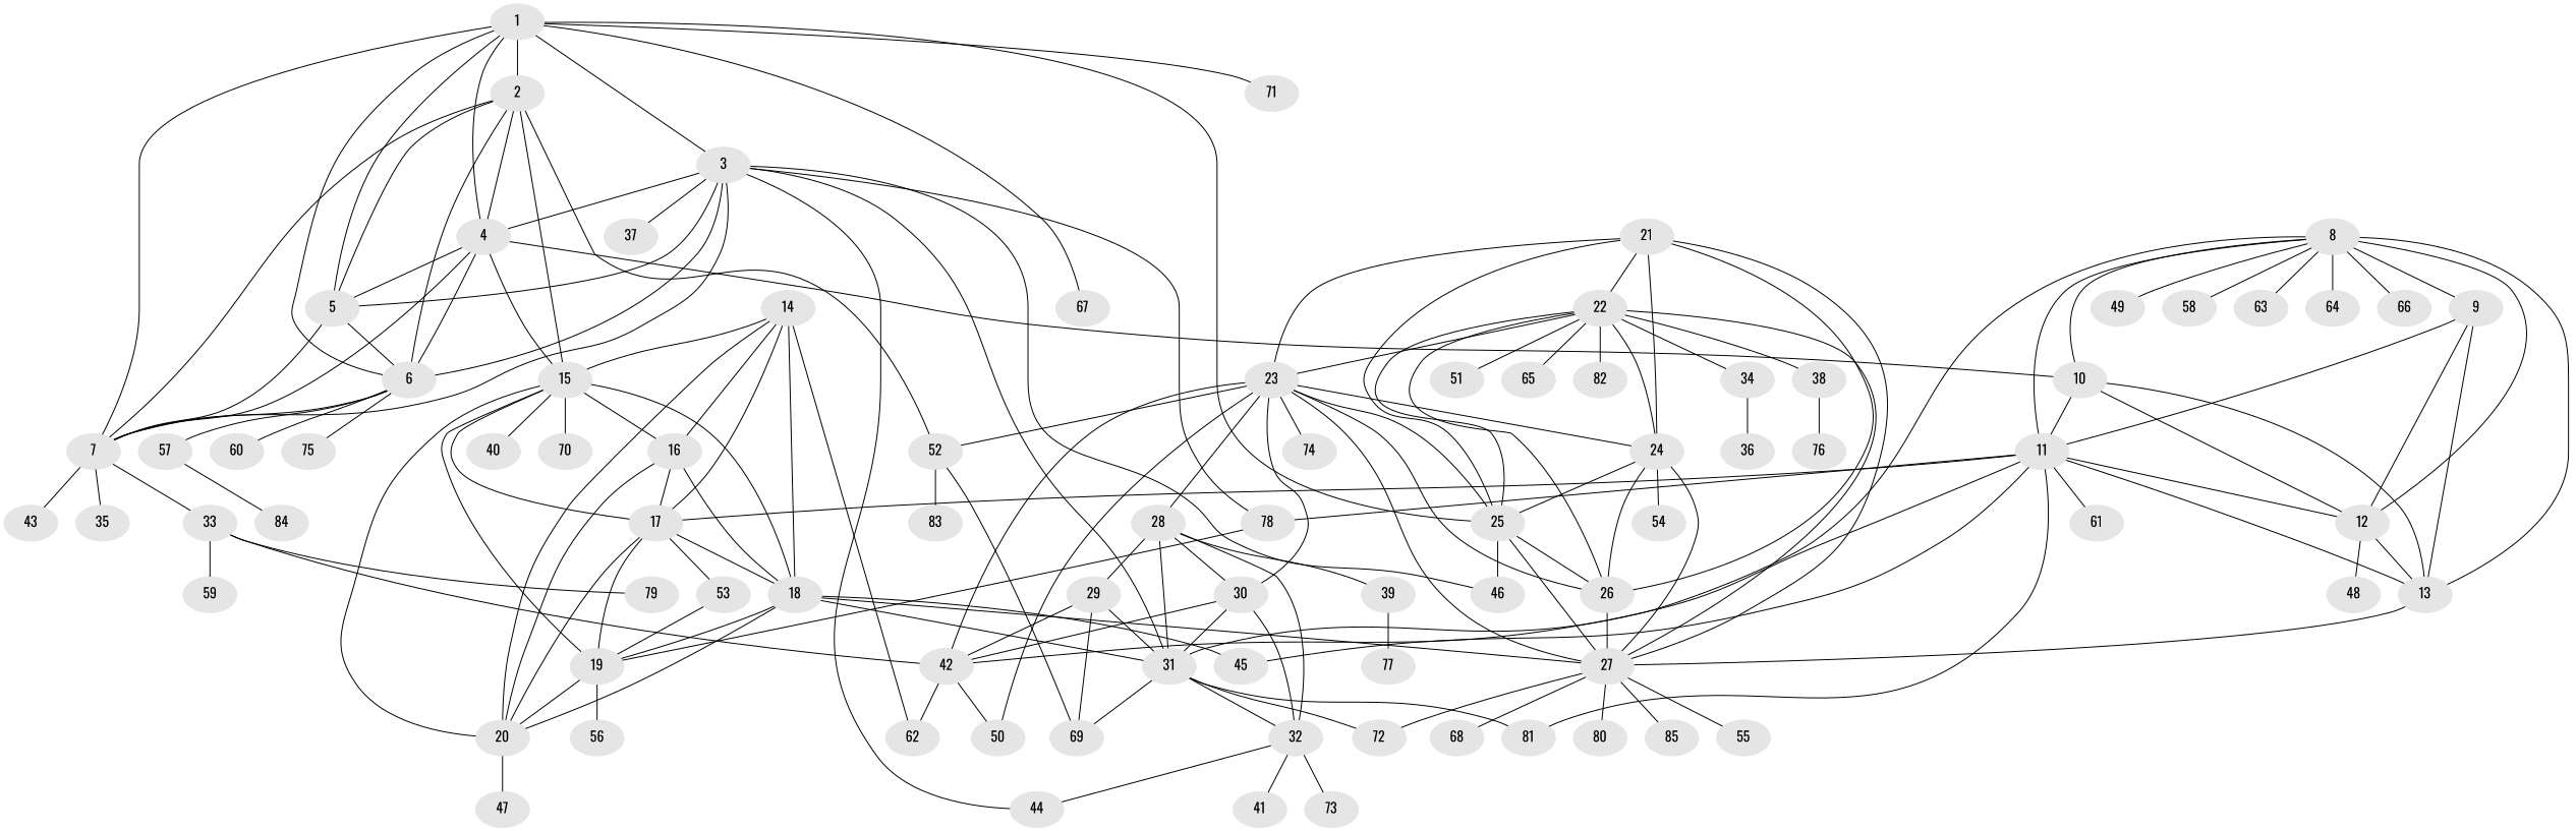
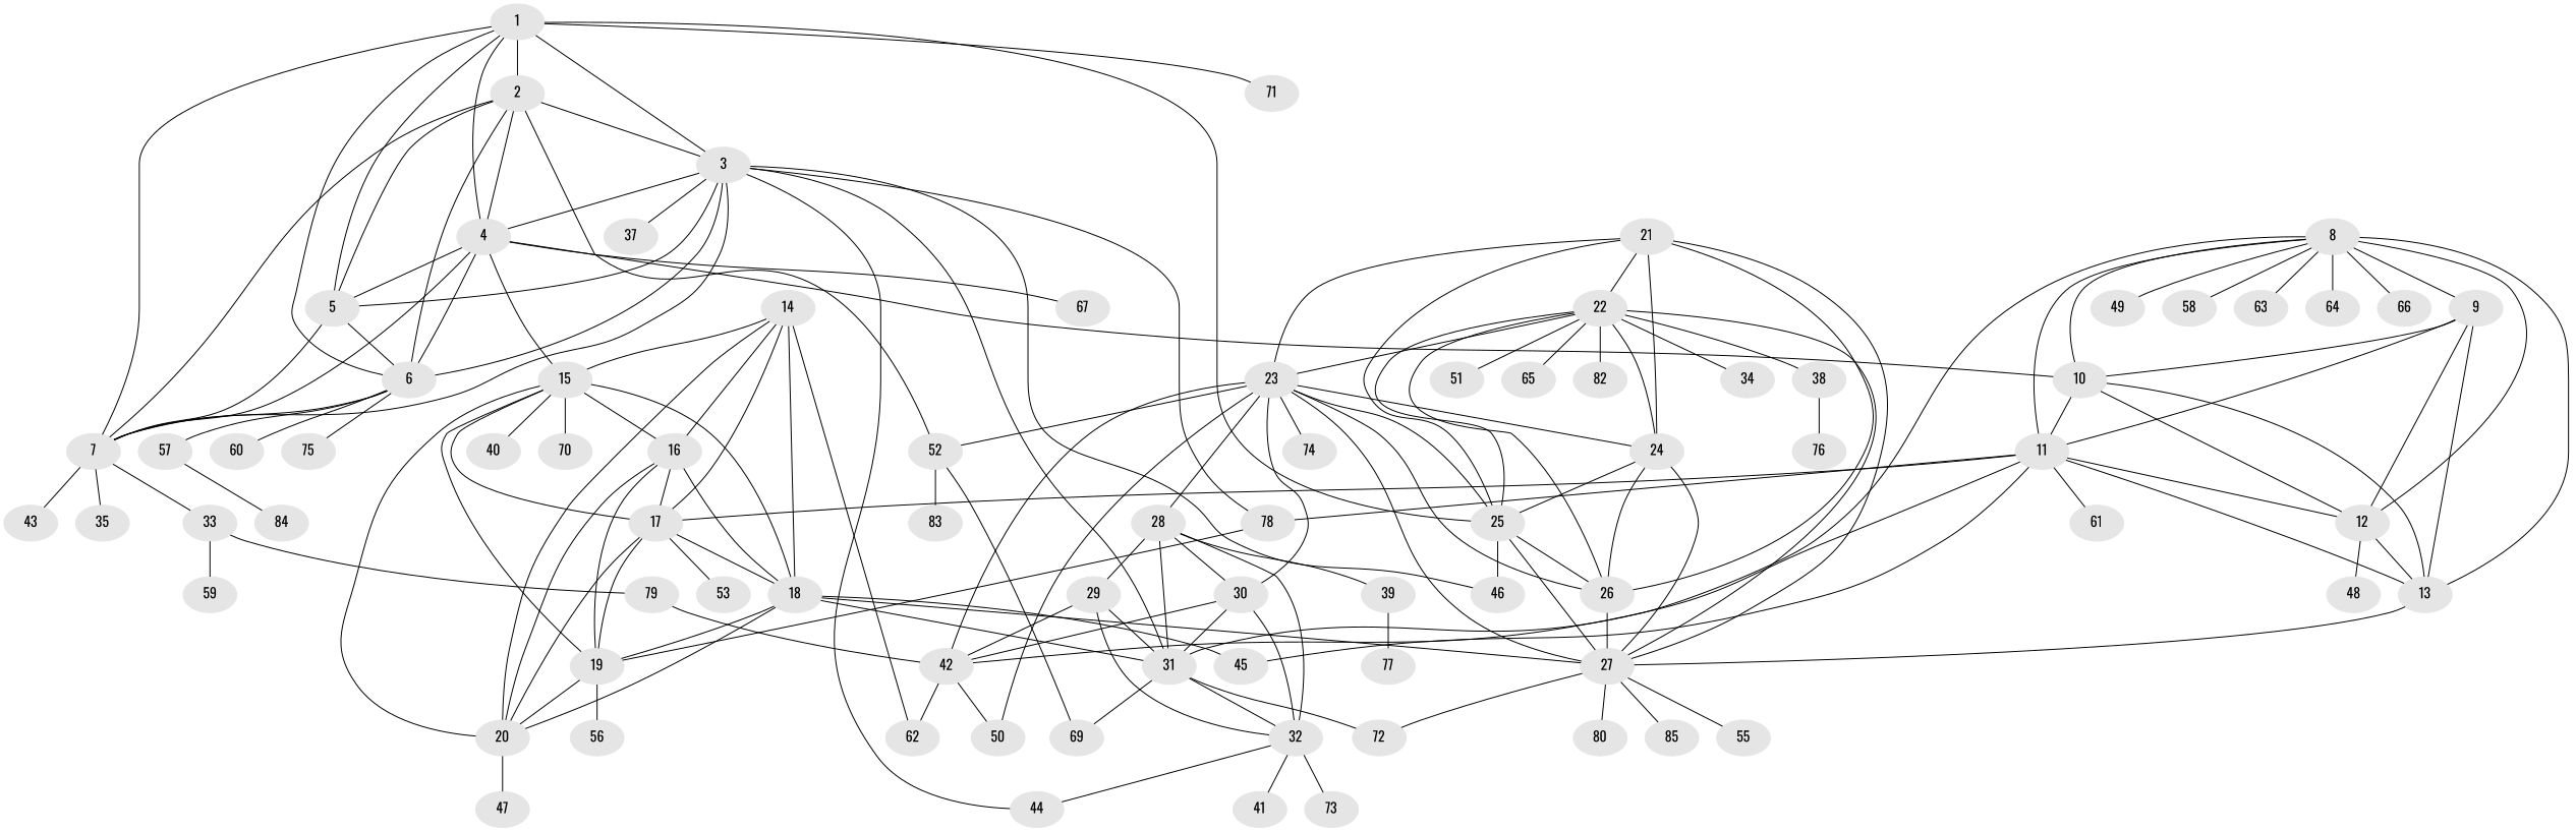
  graph {
    fontname=Oswald
    node [color=gray90 fontname=Oswald style=filled]
    edge [fontname=Oswald weight=1.0]
    1
    2
    3
    4
    5
    6
    7
    25
    67
    71
    52
    31
    37
    44
    46
    78
    10
    15
    57
    60
    75
    33
    35
    43
    27
    26
    69
    83
-   81
    72
    32
    19
    11
    12
    13
    16
    17
    18
    20
    40
    70
    84
    42
    59
    79
    8
    9
    49
    58
    63
    64
    66
    45
    61
    48
    62
    50
    55
-   68
    80
    85
    14
    53
    56
    47
    21
    22
    23
    24
    34
    38
    51
    65
    82
    28
    30
    74
-   54
-   36
    76
    29
    39
    41
    73
    77
    1 -- 2
    1 -- 3
    1 -- 4
    1 -- 5
    1 -- 6
    1 -- 7
    1 -- 25
-   1 -- 67
+   4 -- 67
    1 -- 71
-   2 -- 15
+   2 -- 3
    2 -- 4
    2 -- 5
    2 -- 6
    2 -- 7
    2 -- 52
    3 -- 4
    3 -- 5
    3 -- 6
    3 -- 7
    3 -- 31
    3 -- 37
    3 -- 44
    3 -- 46
    3 -- 78
    4 -- 5
    4 -- 6
    4 -- 7
    4 -- 10
    4 -- 15
    5 -- 6
    5 -- 7
    6 -- 7
    6 -- 57
    6 -- 60
    6 -- 75
    7 -- 33
    7 -- 35
    7 -- 43
    25 -- 46
    25 -- 27
    25 -- 26
    52 -- 69
    52 -- 83
    31 -- 69
-   31 -- 81
    31 -- 72
    31 -- 32
    78 -- 19
    10 -- 11
    10 -- 12
    10 -- 13
    15 -- 19
    15 -- 16
    15 -- 17
    15 -- 18
    15 -- 20
    15 -- 40
    15 -- 70
    57 -- 84
-   33 -- 42
+   79 -- 42
    33 -- 59
    33 -- 79
    27 -- 72
    27 -- 55
-   27 -- 68
    27 -- 80
    27 -- 85
    26 -- 27
    32 -- 44
    32 -- 41
    32 -- 73
    19 -- 20
    19 -- 56
    11 -- 78
-   11 -- 81
    11 -- 12
    11 -- 13
    11 -- 17
    11 -- 42
    11 -- 45
    11 -- 61
    12 -- 13
    12 -- 48
    13 -- 27
-   53 -- 19
+   16 -- 19
    16 -- 17
    16 -- 18
    16 -- 20
    17 -- 19
    17 -- 18
    17 -- 20
    17 -- 53 [weight=2.0]
    18 -- 31
    18 -- 27
    18 -- 19
    18 -- 20
    18 -- 45
    20 -- 47
    42 -- 62
    42 -- 50
    8 -- 31
    8 -- 10 [weight=2.0]
    8 -- 11 [weight=2.0]
    8 -- 12 [weight=2.0]
    8 -- 13 [weight=2.0]
    8 -- 9 [weight=3.0]
    8 -- 49
    8 -- 58
    8 -- 63
    8 -- 64
    8 -- 66
+   9 -- 10
    9 -- 11
    9 -- 12
    9 -- 13
    14 -- 15
    14 -- 16
    14 -- 17
    14 -- 18 [weight=4.0]
    14 -- 20
    14 -- 62
    21 -- 25
    21 -- 27
    21 -- 26
    21 -- 22
    21 -- 23
    21 -- 24
    22 -- 25
    22 -- 27
    22 -- 26
    22 -- 23
    22 -- 24
    22 -- 34
    22 -- 38
    22 -- 51
    22 -- 65
    22 -- 82
    23 -- 25
    23 -- 52
    23 -- 27
    23 -- 26
    23 -- 42
    23 -- 50
    23 -- 24
    23 -- 28
    23 -- 30
    23 -- 74
    24 -- 25
    24 -- 27
    24 -- 26
-   24 -- 54 [weight=2.0]
-   34 -- 36
    38 -- 76
    28 -- 31 [weight=3.0]
    28 -- 32 [weight=3.0]
    28 -- 30 [weight=3.0]
    28 -- 29 [weight=3.0]
    28 -- 39
    30 -- 31
    30 -- 32
    30 -- 42 [weight=6.0]
    29 -- 31
-   29 -- 69
+   29 -- 32
    29 -- 42
    39 -- 77
  }
